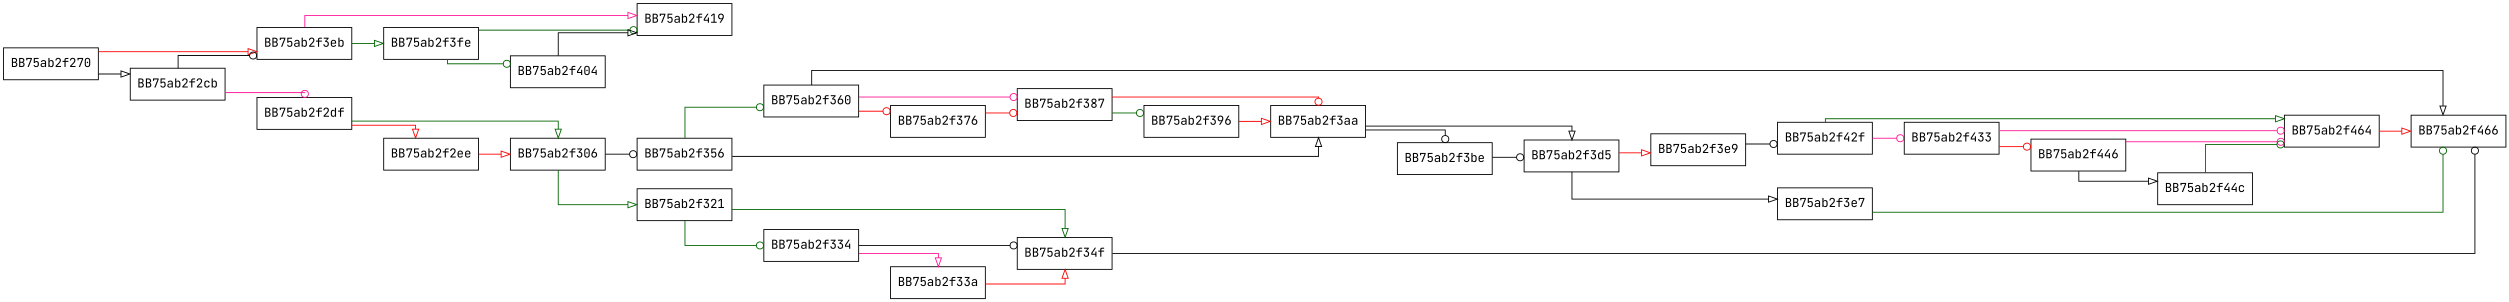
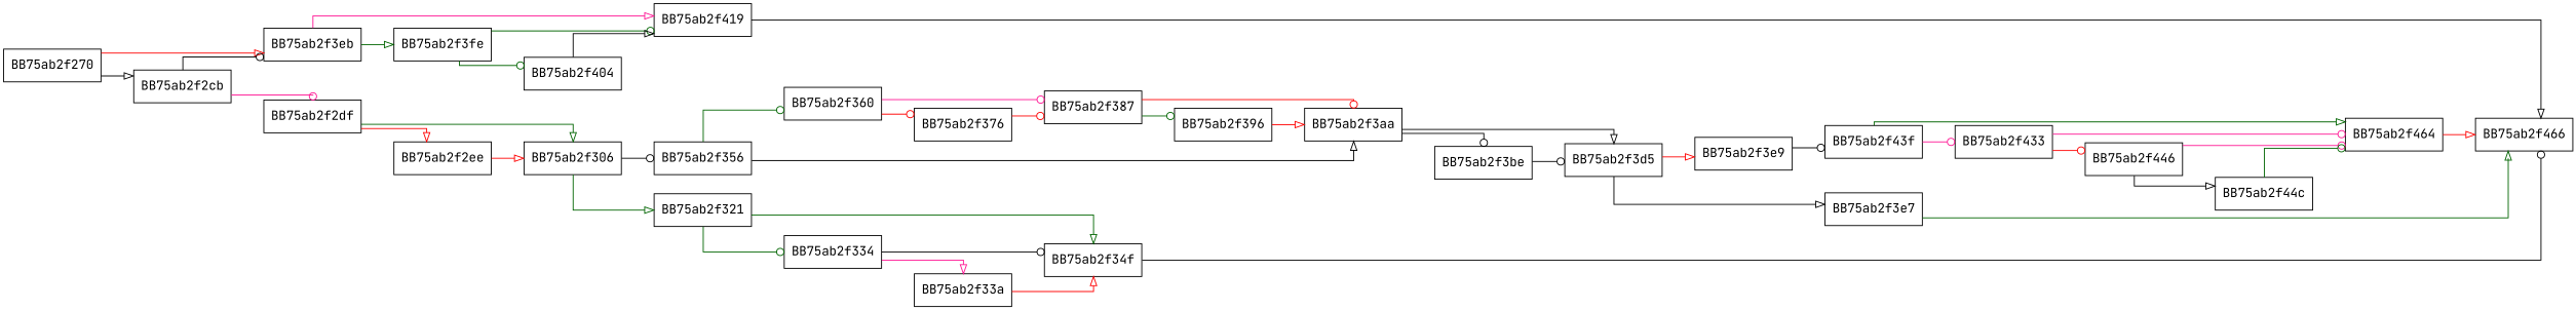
  digraph {
    fontname="JetBrains Mono"
    rankdir=LR
    splines=ortho
    node [fontname="JetBrains Mono" shape=box]
    edge [arrowhead=odot color=black fontname="JetBrains Mono"]
    BB75ab2f270
    BB75ab2f3eb
    BB75ab2f2cb
    BB75ab2f419
    BB75ab2f3fe
    BB75ab2f2df
    BB75ab2f466
    BB75ab2f404
    BB75ab2f306
    BB75ab2f2ee
    BB75ab2f356
    BB75ab2f321
    BB75ab2f360
    BB75ab2f3aa
    BB75ab2f34f
    BB75ab2f334
    BB75ab2f3d5
    BB75ab2f3e9
    BB75ab2f3e7
    BB75ab2f387
    BB75ab2f376
    BB75ab2f33a
-   BB75ab2f42f
+   BB75ab2f42f [label=BB75ab2f43f]
    BB75ab2f396
    BB75ab2f3be
    BB75ab2f464
    BB75ab2f433
    BB75ab2f446
    BB75ab2f44c
    BB75ab2f270 -> BB75ab2f3eb [arrowhead=onormal color=red]
    BB75ab2f270 -> BB75ab2f2cb [arrowhead=onormal]
    BB75ab2f3eb -> BB75ab2f419 [arrowhead=onormal color=deeppink]
    BB75ab2f3eb -> BB75ab2f3fe [arrowhead=onormal color=darkgreen]
    BB75ab2f2cb -> BB75ab2f3eb
    BB75ab2f2cb -> BB75ab2f2df [color=deeppink]
-   BB75ab2f360 -> BB75ab2f466 [arrowhead=onormal]
+   BB75ab2f419 -> BB75ab2f466 [arrowhead=onormal]
    BB75ab2f3fe -> BB75ab2f419 [color=darkgreen]
    BB75ab2f3fe -> BB75ab2f404 [color=darkgreen]
    BB75ab2f2df -> BB75ab2f306 [arrowhead=onormal color=darkgreen]
    BB75ab2f2df -> BB75ab2f2ee [arrowhead=onormal color=red]
    BB75ab2f404 -> BB75ab2f419 [arrowhead=onormal]
    BB75ab2f306 -> BB75ab2f356
    BB75ab2f306 -> BB75ab2f321 [arrowhead=onormal color=darkgreen]
    BB75ab2f2ee -> BB75ab2f306 [arrowhead=onormal color=red]
    BB75ab2f356 -> BB75ab2f360 [color=darkgreen]
    BB75ab2f356 -> BB75ab2f3aa [arrowhead=onormal]
    BB75ab2f321 -> BB75ab2f34f [arrowhead=onormal color=darkgreen]
    BB75ab2f321 -> BB75ab2f334 [color=darkgreen]
    BB75ab2f360 -> BB75ab2f387 [color=deeppink]
    BB75ab2f360 -> BB75ab2f376 [color=red]
    BB75ab2f3aa -> BB75ab2f3d5 [arrowhead=onormal]
    BB75ab2f3aa -> BB75ab2f3be
    BB75ab2f34f -> BB75ab2f466
    BB75ab2f334 -> BB75ab2f34f
    BB75ab2f334 -> BB75ab2f33a [arrowhead=onormal color=deeppink]
    BB75ab2f3d5 -> BB75ab2f3e9 [arrowhead=onormal color=red]
    BB75ab2f3d5 -> BB75ab2f3e7 [arrowhead=onormal]
    BB75ab2f3e9 -> BB75ab2f42f
-   BB75ab2f3e7 -> BB75ab2f466 [color=darkgreen]
+   BB75ab2f3e7 -> BB75ab2f466 [arrowhead=onormal color=darkgreen]
    BB75ab2f387 -> BB75ab2f3aa [color=red]
    BB75ab2f387 -> BB75ab2f396 [color=darkgreen]
    BB75ab2f376 -> BB75ab2f387 [color=red]
    BB75ab2f33a -> BB75ab2f34f [arrowhead=onormal color=red]
    BB75ab2f42f -> BB75ab2f464 [arrowhead=onormal color=darkgreen]
    BB75ab2f42f -> BB75ab2f433 [color=deeppink]
    BB75ab2f396 -> BB75ab2f3aa [arrowhead=onormal color=red]
    BB75ab2f3be -> BB75ab2f3d5
    BB75ab2f464 -> BB75ab2f466 [arrowhead=onormal color=red]
    BB75ab2f433 -> BB75ab2f464 [color=deeppink]
    BB75ab2f433 -> BB75ab2f446 [color=red]
    BB75ab2f446 -> BB75ab2f464 [color=deeppink]
    BB75ab2f446 -> BB75ab2f44c [arrowhead=onormal]
    BB75ab2f44c -> BB75ab2f464 [color=darkgreen]
  }
